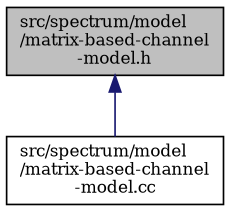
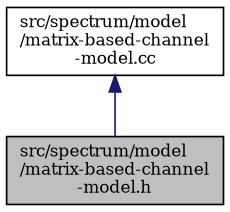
  digraph {
    fontname="DejaVu Serif"
    node [color=black fontname="DejaVu Serif" fontsize=10 shape=record style=filled]
    n1 [fillcolor=grey75 fontcolor=black height=0.2 label="src/spectrum/model\l/matrix-based-channel\l-model.h" width=0.4]
    n2 [fillcolor=white height=0.2 label="src/spectrum/model\l/matrix-based-channel\l-model.cc" width=0.4]
-   n1 -> n2 [color=midnightblue dir=back fontname="DejaVu Serif" fontsize=10 labelfontname=Helvetica labelfontsize=10 style=solid]
+   n2 -> n1 [color=midnightblue dir=back fontname="DejaVu Serif" fontsize=10 labelfontname=Helvetica labelfontsize=10 style=solid]
  }
